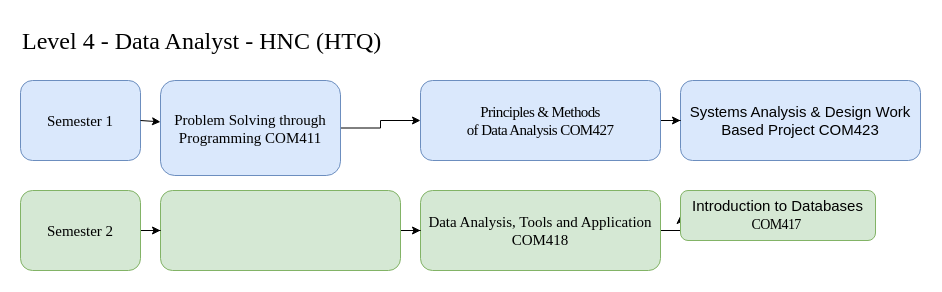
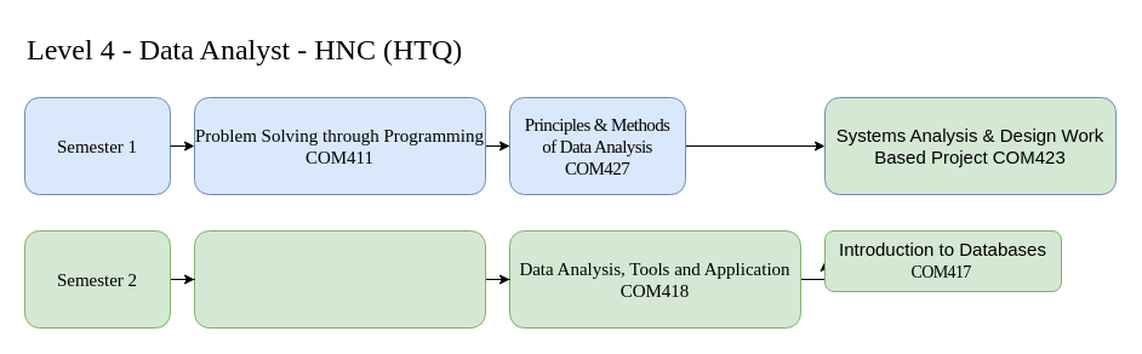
  <mxCell id="0" />
  <mxCell id="1" parent="0" />
  <mxCell id="2" value="" style="edgeStyle=orthogonalEdgeStyle;rounded=0;orthogonalLoop=1;jettySize=auto;html=1;" parent="1" source="3" target="11" edge="1"><mxGeometry relative="1" as="geometry" /></mxCell>
- <mxCell id="3" value="&lt;font face=&quot;Verdana&quot;&gt;Problem Solving through Programming COM411&lt;/font&gt;" style="rounded=1;whiteSpace=wrap;html=1;fontSize=15;labelBackgroundColor=none;fillColor=#dae8fc;strokeColor=#6c8ebf;" parent="1" vertex="1"><mxGeometry x="160" y="80" width="180" height="95" as="geometry" /></mxCell>
- <mxCell id="4" value="&lt;div style=&quot;&quot;&gt;Systems Analysis &amp;amp; Design Work Based Project COM423&lt;br&gt;&lt;/div&gt;" style="rounded=1;whiteSpace=wrap;html=1;fontSize=15;align=center;fillColor=#dae8fc;strokeColor=#6c8ebf;" parent="1" vertex="1"><mxGeometry x="680" y="80" width="240" height="80" as="geometry" /></mxCell>
+ <mxCell id="3" value="&lt;font face=&quot;Verdana&quot;&gt;Problem Solving through Programming COM411&lt;/font&gt;" style="rounded=1;whiteSpace=wrap;html=1;fontSize=15;labelBackgroundColor=none;fillColor=#dae8fc;strokeColor=#6c8ebf;" parent="1" vertex="1"><mxGeometry x="160" y="80" width="240" height="80" as="geometry" /></mxCell>
+ <mxCell id="4" value="&lt;div style=&quot;&quot;&gt;Systems Analysis &amp;amp; Design Work Based Project COM423&lt;br&gt;&lt;/div&gt;" style="rounded=1;whiteSpace=wrap;html=1;fontSize=15;align=center;fillColor=#d5e8d4;strokeColor=#6c8ebf;" parent="1" vertex="1"><mxGeometry x="680" y="80" width="240" height="80" as="geometry" /></mxCell>
  <mxCell id="5" value="" style="edgeStyle=orthogonalEdgeStyle;rounded=0;orthogonalLoop=1;jettySize=auto;html=1;" parent="1" source="6" target="9" edge="1"><mxGeometry relative="1" as="geometry" /></mxCell>
  <mxCell id="6" value="&lt;font face=&quot;Verdana&quot;&gt;Data Analysis, Tools and Application COM418&lt;/font&gt;" style="rounded=1;whiteSpace=wrap;html=1;fontSize=15;fillColor=#d5e8d4;strokeColor=#82b366;" parent="1" vertex="1"><mxGeometry x="420" y="190" width="240" height="80" as="geometry" /></mxCell>
  <mxCell id="7" value="" style="edgeStyle=orthogonalEdgeStyle;rounded=0;orthogonalLoop=1;jettySize=auto;html=1;" parent="1" source="8" target="6" edge="1"><mxGeometry relative="1" as="geometry" /></mxCell>
  <mxCell id="8" value="" style="rounded=1;whiteSpace=wrap;html=1;fontSize=15;fillColor=#d5e8d4;strokeColor=#82b366;" parent="1" vertex="1"><mxGeometry x="160" y="190" width="240" height="80" as="geometry" /></mxCell>
  <mxCell id="9" value="&lt;div style=&quot;line-height: 1.2;&quot;&gt;Introduction to Databases&lt;br style=&quot;border-color: var(--border-color);&quot;&gt;&lt;span style=&quot;border-color: var(--border-color); font-family: Verdana; font-size: 14px; letter-spacing: -0.6px;&quot;&gt;COM417&amp;nbsp;&lt;/span&gt;&lt;br&gt;&lt;/div&gt;" style="rounded=1;whiteSpace=wrap;html=1;fontSize=15;align=center;fillColor=#d5e8d4;strokeColor=#82b366;" parent="1" vertex="1"><mxGeometry x="680" y="190" width="195" height="50" as="geometry" /></mxCell>
  <mxCell id="10" value="" style="edgeStyle=orthogonalEdgeStyle;rounded=0;orthogonalLoop=1;jettySize=auto;html=1;" parent="1" source="11" target="4" edge="1"><mxGeometry relative="1" as="geometry" /></mxCell>
- <mxCell id="11" value="&lt;div style=&quot;&quot;&gt;&lt;span style=&quot;background-color: initial; letter-spacing: -0.6px;&quot;&gt;&lt;font style=&quot;font-size: 15px;&quot; face=&quot;Verdana&quot;&gt;Principles &amp;amp; Methods&lt;br&gt;of Data Analysis COM427&lt;/font&gt;&lt;/span&gt;&lt;/div&gt;" style="rounded=1;whiteSpace=wrap;html=1;fontSize=15;align=center;fillColor=#dae8fc;strokeColor=#6c8ebf;" parent="1" vertex="1"><mxGeometry x="420" y="80" width="240" height="80" as="geometry" /></mxCell>
+ <mxCell id="11" value="&lt;div style=&quot;&quot;&gt;&lt;span style=&quot;background-color: initial; letter-spacing: -0.6px;&quot;&gt;&lt;font style=&quot;font-size: 15px;&quot; face=&quot;Verdana&quot;&gt;Principles &amp;amp; Methods&lt;br&gt;of Data Analysis COM427&lt;/font&gt;&lt;/span&gt;&lt;/div&gt;" style="rounded=1;whiteSpace=wrap;html=1;fontSize=15;align=center;fillColor=#dae8fc;strokeColor=#6c8ebf;" parent="1" vertex="1"><mxGeometry x="420" y="80" width="145" height="80" as="geometry" /></mxCell>
  <mxCell id="12" value="Level 4 - Data Analyst - HNC (HTQ)" style="text;whiteSpace=wrap;html=1;fontSize=24;fontFamily=Verdana;fontColor=#000000;" parent="1" vertex="1"><mxGeometry x="20" y="20" width="830" height="30" as="geometry" /></mxCell>
  <mxCell id="13" value="&lt;font face=&quot;Verdana&quot;&gt;Semester 1&lt;/font&gt;" style="rounded=1;whiteSpace=wrap;html=1;fontSize=15;labelBackgroundColor=none;fillColor=#dae8fc;strokeColor=#6c8ebf;" parent="1" vertex="1"><mxGeometry x="20" y="80" width="120" height="80" as="geometry" /></mxCell>
  <mxCell id="14" value="" style="edgeStyle=orthogonalEdgeStyle;rounded=0;orthogonalLoop=1;jettySize=auto;html=1;" parent="1" source="15" target="8" edge="1"><mxGeometry relative="1" as="geometry" /></mxCell>
  <mxCell id="15" value="&lt;font face=&quot;Verdana&quot;&gt;Semester 2&lt;/font&gt;" style="rounded=1;whiteSpace=wrap;html=1;fontSize=15;labelBackgroundColor=none;fillColor=#d5e8d4;strokeColor=#82b366;" parent="1" vertex="1"><mxGeometry x="20" y="190" width="120" height="80" as="geometry" /></mxCell>
  <mxCell id="16" value="" style="endArrow=classic;html=1;rounded=0;" parent="1" target="3" edge="1"><mxGeometry width="50" height="50" relative="1" as="geometry"><mxPoint x="140" y="120" as="sourcePoint" /><mxPoint x="190" y="70" as="targetPoint" /></mxGeometry></mxCell>
